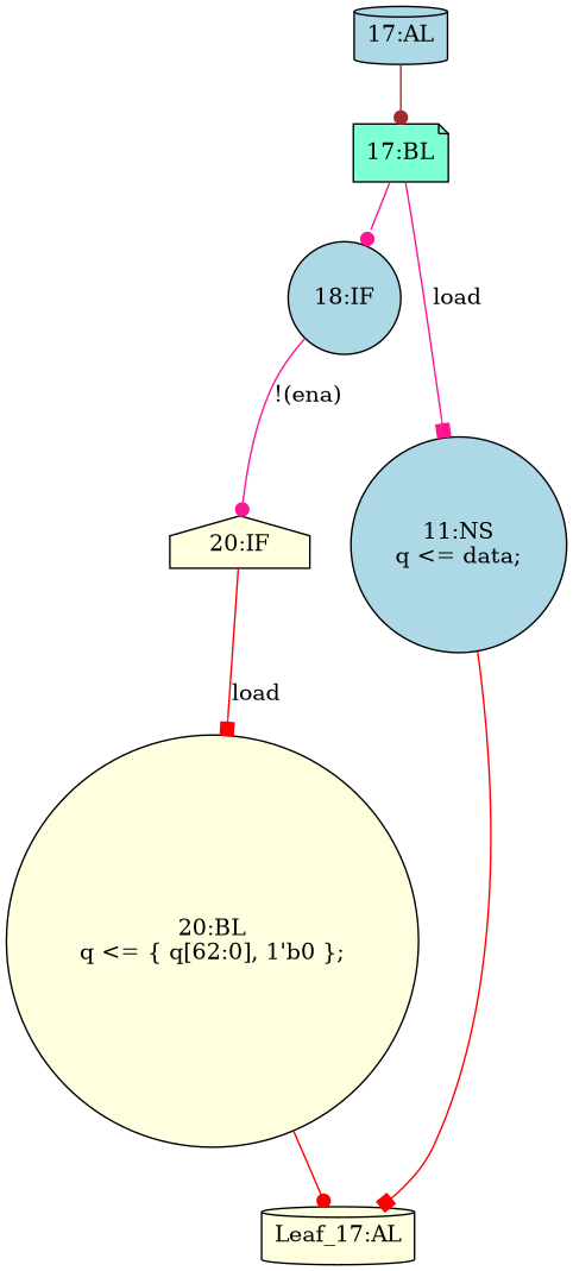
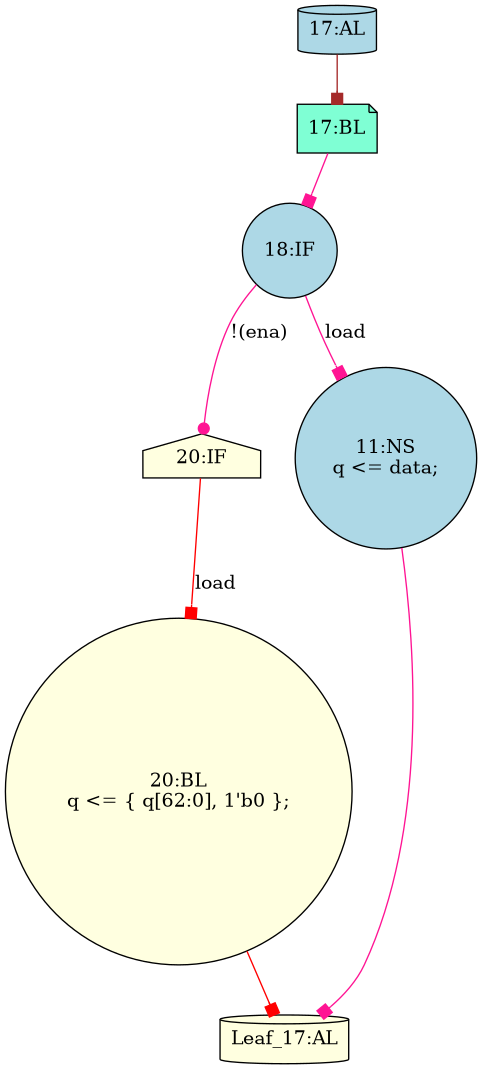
  strict digraph {
    node [fillcolor=lightblue shape=circle statements="[]" style=filled typ=Block]
    edge [arrowhead=box color=deeppink cond="[]" lineno=None]
    n1 [ast="<pyverilog.vparser.ast.Always object at 0x7fe1adaf8610>" clk_sens=True label="17:AL" sens="['clk']" shape=cylinder typ=Always use_var="['load', 'ena', 'data', 'q']"]
    n2 [ast="<pyverilog.vparser.ast.Block object at 0x7fe1adaf87d0>" fillcolor=aquamarine label="17:BL" shape=note]
    n3 [ast="<pyverilog.vparser.ast.IfStatement object at 0x7fe1adaf8810>" label="18:IF" typ=IfStatement]
    n4 [ast="<pyverilog.vparser.ast.NonblockingSubstitution object at 0x7fe1adaf8c50>" label="11:NS\nq <= data;" statements="[<pyverilog.vparser.ast.NonblockingSubstitution object at 0x7fe1adaf8c50>]" typ=NonblockingSubstitution]
    n5 [ast="<pyverilog.vparser.ast.IfStatement object at 0x7fe1adaf8890>" fillcolor=lightyellow label="20:IF" shape=house typ=IfStatement]
    n6 [def_var="['q']" fillcolor=lightyellow label="Leaf_17:AL" shape=cylinder statements="" typ=""]
    n7 [ast="<pyverilog.vparser.ast.Block object at 0x7fe1adaf8910>" fillcolor=lightyellow label="20:BL\nq <= { q[62:0], 1'b0 };" statements="[<pyverilog.vparser.ast.NonblockingSubstitution object at 0x7fe1adaf8950>]"]
-   n1 -> n2 [arrowhead=dot color=brown]
-   n2 -> n3 [arrowhead=dot]
-   n2 -> n4 [cond="['load']" label=load lineno=18]
+   n1 -> n2 [color=brown]
+   n2 -> n3
+   n3 -> n4 [cond="['load']" label=load lineno=18]
    n3 -> n5 [arrowhead=dot cond="['load']" label="!(ena)" lineno=18]
-   n4 -> n6 [color=red]
+   n4 -> n6
    n5 -> n7 [color=red cond="['ena']" label=load lineno=20]
-   n7 -> n6 [arrowhead=dot color=red]
+   n7 -> n6 [color=red]
  }
